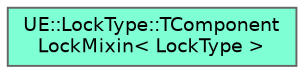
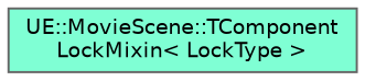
  digraph {
    rankdir=LR
    fontname="DejaVu Sans"
-   n1 [color=grey40 fillcolor=aquamarine fontname="DejaVu Sans" fontsize=10 height=0.2 label="UE::LockType::TComponent\lLockMixin\< LockType \>" shape=box style=filled width=0.4]
+   n1 [color=grey40 fillcolor=aquamarine fontname="DejaVu Sans" fontsize=10 height=0.2 label="UE::MovieScene::TComponent\lLockMixin\< LockType \>" shape=box style=filled width=0.4]
  }
